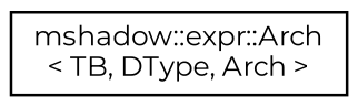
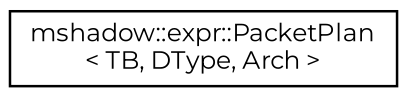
  digraph {
    rankdir=LR
    fontname=Montserrat
-   n1 [color=black fillcolor=white fontname=Montserrat fontsize=10 height=0.2 label="mshadow::expr::Arch\l\< TB, DType, Arch \>" shape=record style=filled width=0.4]
+   n1 [color=black fillcolor=white fontname=Montserrat fontsize=10 height=0.2 label="mshadow::expr::PacketPlan\l\< TB, DType, Arch \>" shape=record style=filled width=0.4]
  }
